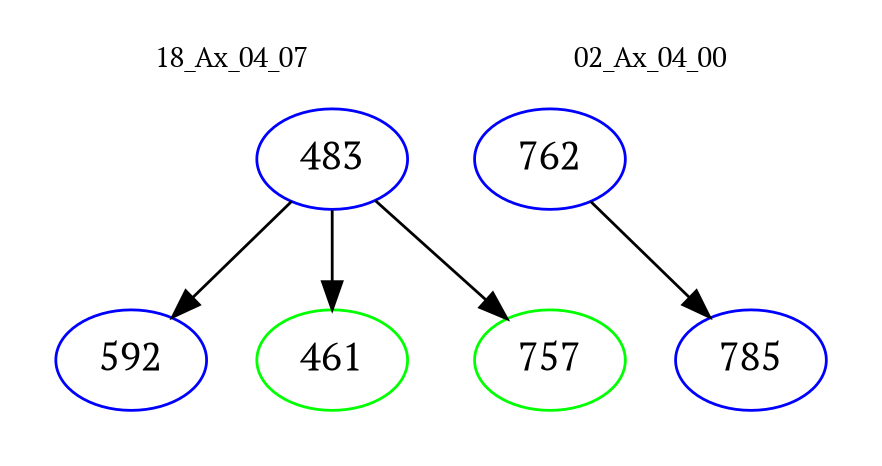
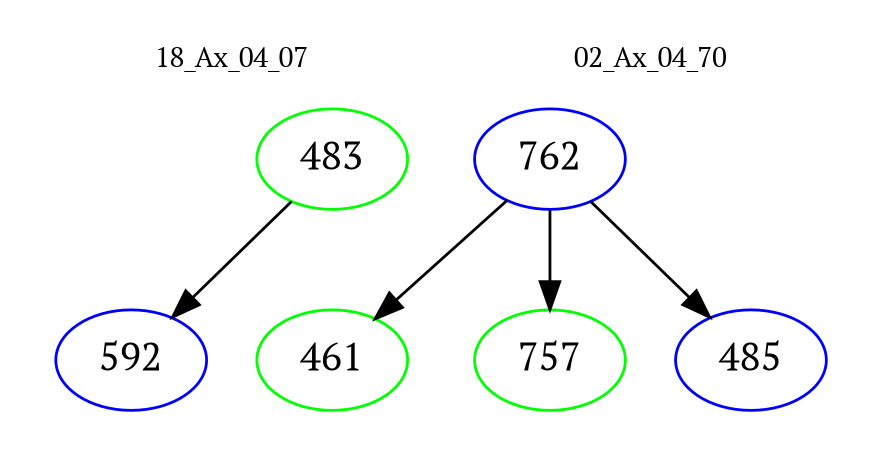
  digraph {
    fontname="PT Serif"
    node [color=blue fontname="PT Serif"]
    edge [color=black fontname="PT Serif"]
-   n1 [label=483]
+   n1 [color=green label=483]
    n2 [color=green label=461]
    n3 [label=592]
    n4 [label=762]
    n5 [color=green label=757]
-   n6 [label=785]
+   n6 [label=485]
    subgraph cluster_1 {
      color=white
      fontsize=10
      label="18_Ax_04_07"
      n1
      n2
      n3
    }
    subgraph cluster_2 {
      color=white
      fontsize=10
-     label="02_Ax_04_00"
+     label="02_Ax_04_70"
      n4
      n5
      n6
    }
-   n1 -> n2
+   n4 -> n2
    n1 -> n3
-   n1 -> n5
+   n4 -> n5
    n4 -> n6
  }
